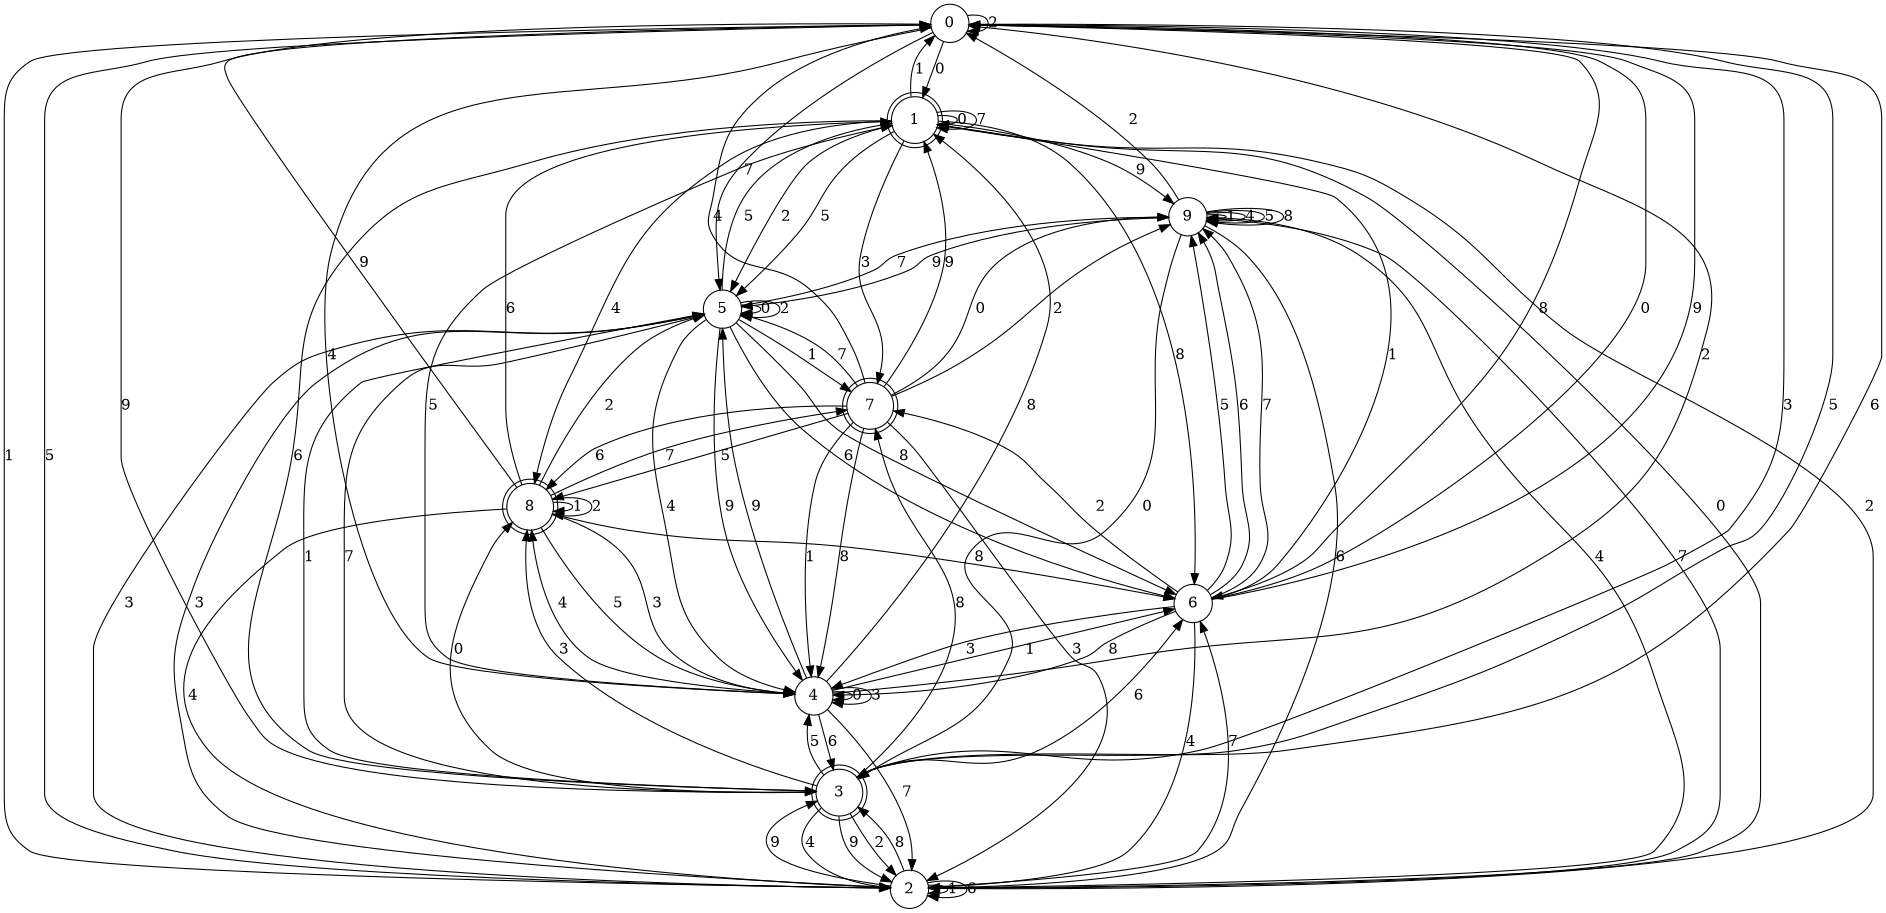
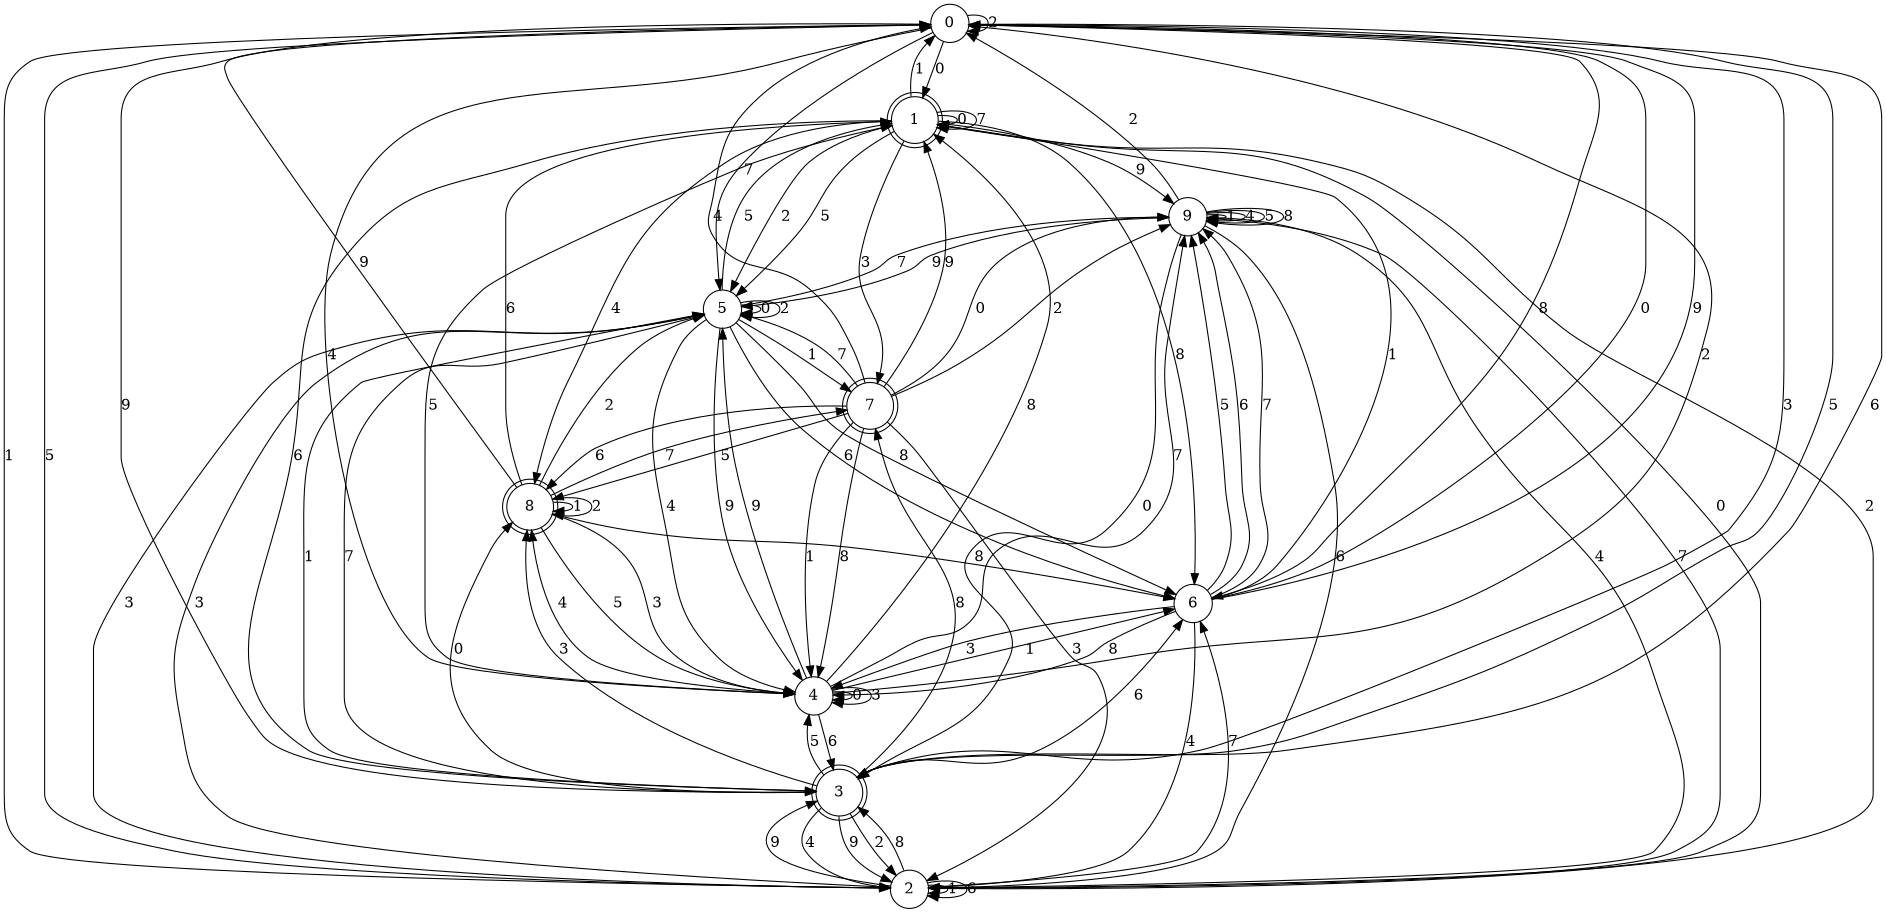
  digraph {
    node [shape=circle]
    n1 [label=0]
    n2 [label=1 shape=doublecircle]
    n3 [label=2]
    n4 [label=3 shape=doublecircle]
    n5 [label=4]
    n6 [label=5]
    n7 [label=6]
    n8 [label=7 shape=doublecircle]
    n9 [label=8 shape=doublecircle]
    n10 [label=9]
    n1 -> n1 [label=2]
    n1 -> n2 [label=0]
    n1 -> n3 [label=1]
    n1 -> n4 [label=3]
    n1 -> n4 [label=5]
    n1 -> n4 [label=6]
    n1 -> n4 [label=9]
    n1 -> n5 [label=4]
    n1 -> n6 [label=7]
    n1 -> n7 [label=8]
    n2 -> n1 [label=1]
    n2 -> n2 [label=0]
    n2 -> n2 [label=7]
    n2 -> n4 [label=6]
    n2 -> n6 [label=2]
    n2 -> n6 [label=5]
    n2 -> n7 [label=8]
    n2 -> n8 [label=3]
    n2 -> n9 [label=4]
    n2 -> n10 [label=9]
    n3 -> n1 [label=5]
    n3 -> n2 [label=0]
    n3 -> n2 [label=2]
    n3 -> n3 [label=1]
    n3 -> n3 [label=6]
    n3 -> n4 [label=8]
    n3 -> n4 [label=9]
    n3 -> n6 [label=3]
    n3 -> n7 [label=7]
    n3 -> n10 [label=4]
    n4 -> n3 [label=2]
    n4 -> n3 [label=4]
    n4 -> n3 [label=9]
    n4 -> n5 [label=5]
    n4 -> n6 [label=1]
    n4 -> n6 [label=7]
    n4 -> n7 [label=6]
    n4 -> n8 [label=8]
    n4 -> n9 [label=0]
    n4 -> n9 [label=3]
    n5 -> n1 [label=2]
    n5 -> n2 [label=5]
    n5 -> n2 [label=8]
    n5 -> n4 [label=6]
    n5 -> n5 [label=0]
    n5 -> n5 [label=3]
    n5 -> n6 [label=9]
    n5 -> n7 [label=1]
    n5 -> n9 [label=4]
-   n5 -> n3 [label=7]
+   n5 -> n10 [label=7]
    n6 -> n2 [label=5]
    n6 -> n3 [label=3]
    n6 -> n5 [label=4]
    n6 -> n5 [label=9]
    n6 -> n6 [label=0]
    n6 -> n6 [label=2]
    n6 -> n7 [label=6]
    n6 -> n7 [label=8]
    n6 -> n8 [label=1]
    n6 -> n10 [label=7]
    n7 -> n1 [label=0]
    n7 -> n1 [label=9]
    n7 -> n2 [label=1]
    n7 -> n3 [label=4]
    n7 -> n5 [label=3]
    n7 -> n5 [label=8]
-   n7 -> n8 [label=2]
    n7 -> n10 [label=5]
    n7 -> n10 [label=6]
    n7 -> n10 [label=7]
    n8 -> n1 [label=4]
    n8 -> n2 [label=9]
    n8 -> n3 [label=3]
    n8 -> n5 [label=1]
    n8 -> n5 [label=8]
    n8 -> n6 [label=7]
    n8 -> n9 [label=5]
    n8 -> n9 [label=6]
    n8 -> n10 [label=0]
    n8 -> n10 [label=2]
    n9 -> n1 [label=9]
    n9 -> n2 [label=6]
-   n9 -> n3 [label=4]
    n9 -> n5 [label=3]
    n9 -> n5 [label=5]
    n9 -> n6 [label=2]
    n9 -> n7 [label=8]
    n9 -> n8 [label=7]
    n9 -> n9 [label=1]
    n9 -> n9 [label=2]
    n10 -> n1 [label=2]
    n10 -> n3 [label=6]
    n10 -> n3 [label=7]
    n10 -> n4 [label=0]
    n10 -> n6 [label=9]
    n10 -> n10 [label=1]
    n10 -> n10 [label=4]
    n10 -> n10 [label=5]
    n10 -> n10 [label=8]
  }
